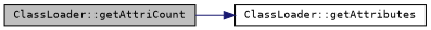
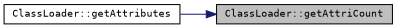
  digraph {
    rankdir=LR
    fontname="DejaVu Sans Mono"
    node [color=black fontname="DejaVu Sans Mono" fontsize=10 shape=record style=filled]
    n1 [fillcolor=grey75 fontcolor=black height=0.2 label="ClassLoader::getAttriCount" width=0.4]
    n2 [fillcolor=white height=0.2 label="ClassLoader::getAttributes" width=0.4]
-   n1 -> n2 [color=midnightblue fontname="DejaVu Sans Mono" fontsize=10 labelfontname=Helvetica labelfontsize=10 style=solid]
+   n2 -> n1 [color=midnightblue fontname="DejaVu Sans Mono" fontsize=10 labelfontname=Helvetica labelfontsize=10 style=solid]
  }
